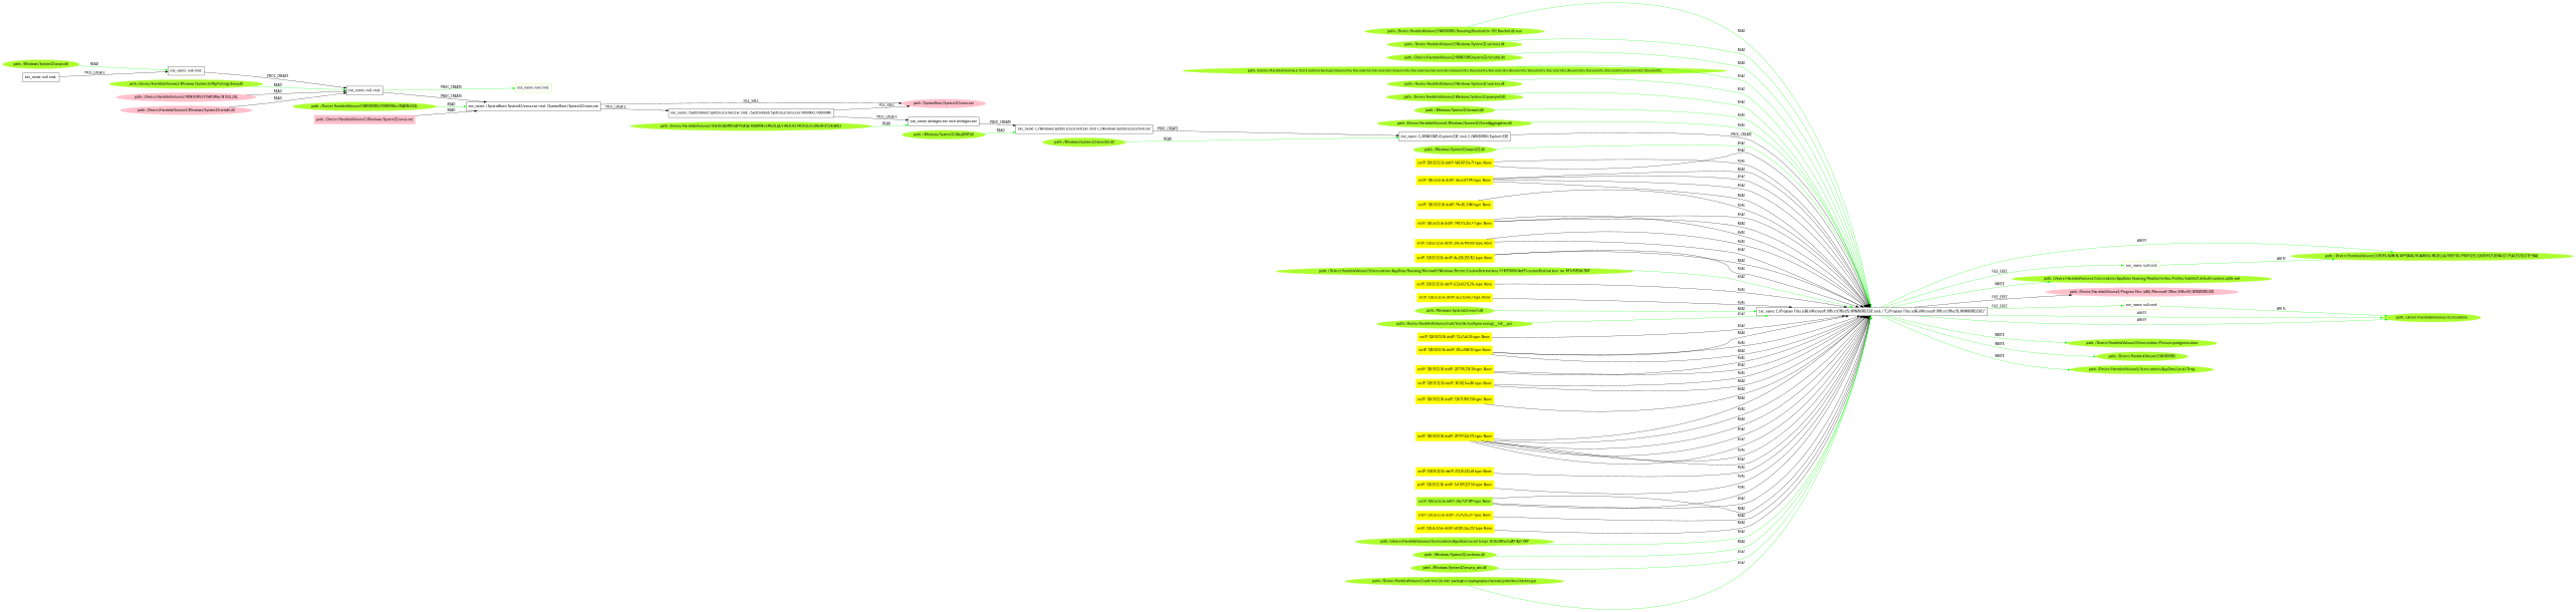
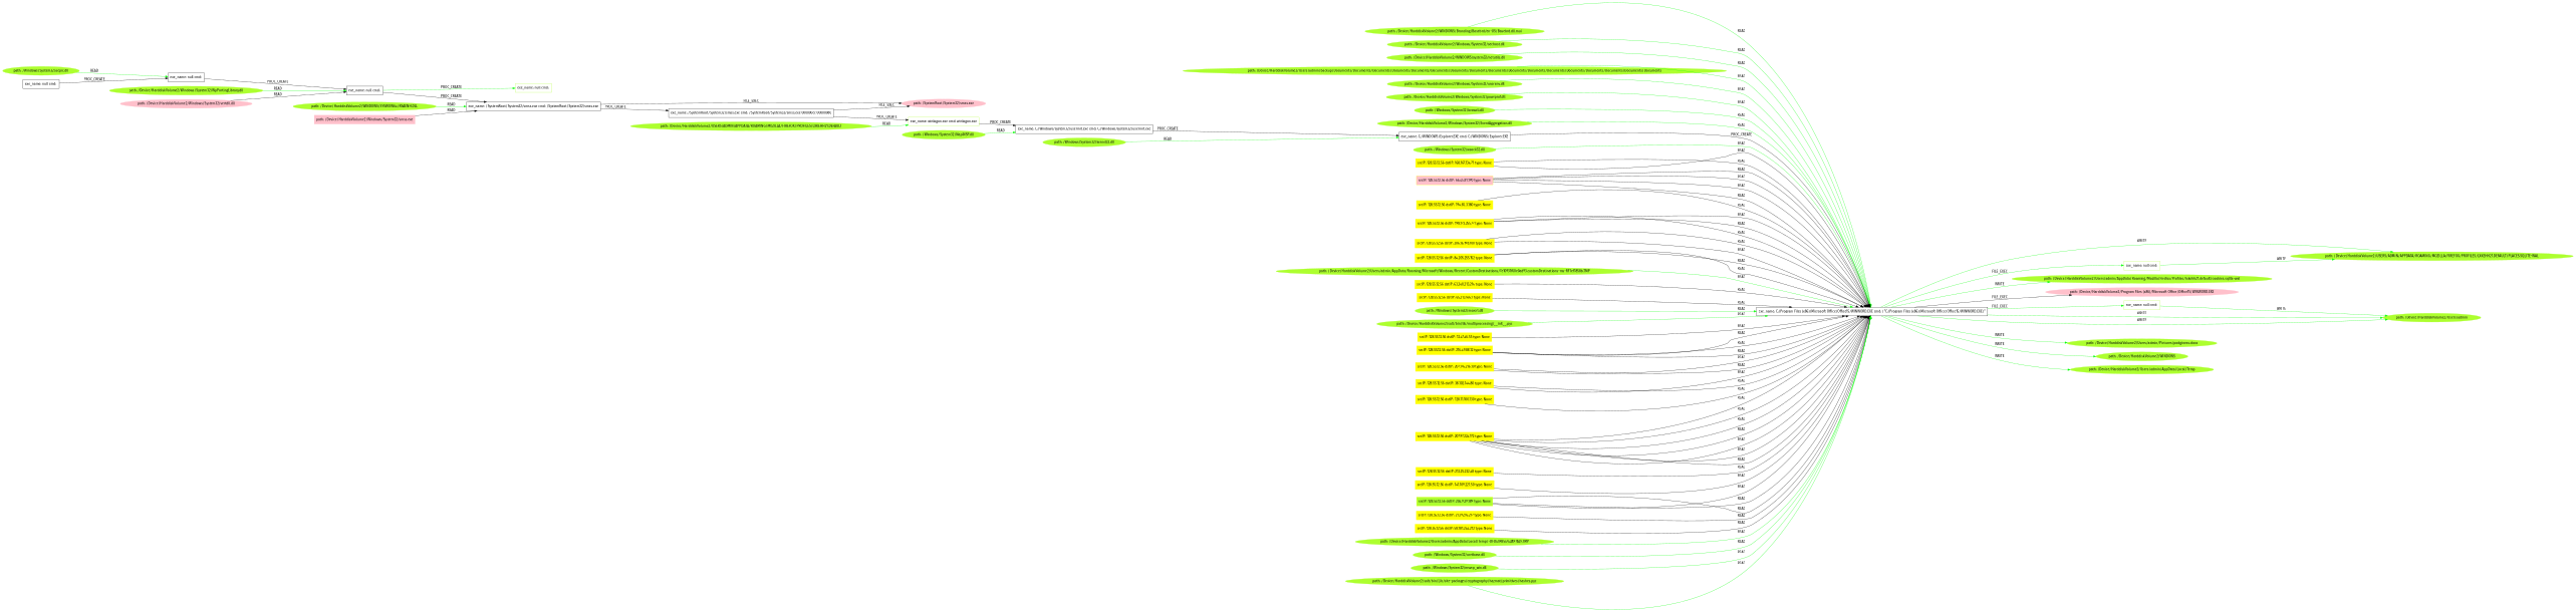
  digraph {
    fontname="Fira Sans"
    rankdir=LR
    node [color=greenyellow fontname="Fira Sans" shape=box style=filled]
    edge [color=black fontname="Fira Sans"]
    n1 [color=black label="exe_name: C:/Program Files (x86)/Microsoft Office/Office15/WINWORD.EXE cmd: /\"C:/Program Files (x86)/Microsoft Office/Office15/WINWORD.EXE/\"" style=solid]
    n2 [label="exe_name: null cmd: " style=solid]
    n3 [label="exe_name: null cmd: " style=solid]
    n4 [label="path: /Device/HarddiskVolume2/Users/admin/AppData/Roaming/Mozilla/Firefox/Profiles/lxkehh21.default/cookies.sqlite-wal" shape=oval]
    n5 [color=pink label="path: /Device/HarddiskVolume2/Program Files (x86)/Microsoft Office/Office15/WINWORD.EXE" shape=oval]
    n6 [label="path: /Device/HarddiskVolume2/USERS/ADMIN/APPDATA/ROAMING/MOZILLA/FIREFOX/PROFILES/LXKEHH21.DEFAULT/PLACES.SQLITE-WAL" shape=oval]
    n7 [label="path: /Device/HarddiskVolume2/Users/admin" shape=oval]
    n8 [label="path: /Device/HarddiskVolume2/Users/admin/Pictures/podginess.docx" shape=oval]
    n9 [label="path: /Device/HarddiskVolume2/WINDOWS" shape=oval]
    n10 [label="path: /Device/HarddiskVolume2/Users/admin/AppData/Local/Temp" shape=oval]
    n11 [label="path: /Device/HarddiskVolume2/WINDOWS/Branding/Basebrd/en-US/Basebrd.dll.mui" shape=oval]
    n12 [label="path: /Device/HarddiskVolume2/Windows/System32/sechost.dll" shape=oval]
    n13 [label="path: /Device/HarddiskVolume2/WINDOWS/system32/netutils.dll" shape=oval]
    n14 [label="path: /Device/HarddiskVolume2/Users/admin/backup/Documents/Documents/Documents/Documents/Documents/Documents/Documents/Documents/Documents/Documents/Documents/Documents/Documents/Documents/Documents/Documents/Documents" shape=oval]
    n15 [label="path: /Device/HarddiskVolume2/Windows/System32/userenv.dll" shape=oval]
    n16 [label="path: /Device/HarddiskVolume2/Windows/System32/powrprof.dll" shape=oval]
    n17 [label="path: /Windows/System32/aepic.dll" shape=oval]
    n18 [color=black label="exe_name: null cmd: " style=solid]
    n19 [color=black label="exe_name: null cmd: " style=solid]
    n20 [color=black label="exe_name: /SystemRoot/System32/smss.exe cmd: /SystemRoot/System32/smss.exe" style=solid]
    n21 [label="exe_name: null cmd: " style=solid]
    n22 [label="path: /Device/HarddiskVolume2/Windows/System32/WpPortingLibrary.dll" shape=oval]
    n23 [color=pink label="path: /SystemRoot/System32/smss.exe" shape=oval]
    n24 [color=black label="exe_name: /SystemRoot/System32/smss.exe cmd: /SystemRoot/System32/smss.exe 000000cc 00000080" style=solid]
    n25 [label="path: /Windows/System32/browcli.dll" shape=oval]
    n26 [color=black label="exe_name: null cmd: " style=solid]
-   n27 [color=pink label="path: /Device/HarddiskVolume2/WINDOWS/SYSWOW64/NTDLL.DLL" shape=oval]
    n28 [color=pink label="path: /Device/HarddiskVolume2/Windows/System32/vertdll.dll" shape=oval]
-   n29 [color=black label="exe_name: winlogon.exe cmd: winlogon.exe" style=solid]
+   n29 [label="exe_name: winlogon.exe cmd: winlogon.exe" style=solid]
    n30 [color=pink label="path: /Device/HarddiskVolume2/Windows/System32/smss.exe"]
    n31 [label="path: /Device/HarddiskVolume2/Windows/System32/EventAggregation.dll" shape=oval]
    n32 [color=black label="exe_name: C:/Windows/system32/userinit.exe cmd: C:/Windows/system32/userinit.exe" style=solid]
    n33 [color=black label="exe_name: C:/WINDOWS/Explorer.EXE cmd: C:/WINDOWS/Explorer.EXE" style=solid]
    n34 [label="path: /Windows/System32/wsock32.dll" shape=oval]
    n35 [label="path: /Device/HarddiskVolume2/WINDOWS/SYSWOW64/RSAENH.DLL" shape=oval]
    n36 [color=yellow label="srcIP: 128.55.12.56 dstIP: 168.167.134.71 type: None"]
-   n37 [color=yellow label="srcIP: 128.55.12.56 dstIP: 66.45.81.190 type: None"]
+   n37 [color=yellow label="srcIP: 128.55.12.56 dstIP: 66.45.81.190 type: None" fillcolor=pink]
    n38 [color=yellow label="srcIP: 128.55.12.56 dstIP: 194.65.3.180 type: None"]
    n39 [color=yellow label="srcIP: 128.55.12.56 dstIP: 198.173.255.77 type: None"]
    n40 [color=yellow label="srcIP: 128.55.12.56 dstIP: 206.16.198.100 type: None"]
    n41 [color=yellow label="srcIP: 128.55.12.56 dstIP: 84.205.255.152 type: None"]
    n42 [label="path: /Device/HarddiskVolume2/Users/admin/AppData/Roaming/Microsoft/Windows/Recent/CustomDestinations/7e10931f60e0ad93.customDestinations-ms~RF1ef1858b.TMP" shape=oval]
    n43 [color=yellow label="srcIP: 128.55.12.56 dstIP: 63.240.213.214 type: None"]
    n44 [color=yellow label="srcIP: 128.55.12.56 dstIP: 65.213.146.1 type: None"]
    n45 [label="path: /Windows/System32/msvcrt.dll" shape=oval]
    n46 [label="path: /Device/HarddiskVolume2/salt/bin/lib/multiprocessing/__init__.pyc" shape=oval]
    n47 [color=yellow label="srcIP: 128.55.12.56 dstIP: 12.47.46.55 type: None"]
    n48 [color=yellow label="srcIP: 128.55.12.56 dstIP: 216.49.88.12 type: None"]
    n49 [color=yellow label="srcIP: 128.55.12.56 dstIP: 207.176.216.10 type: None"]
    n50 [color=yellow label="srcIP: 128.55.12.56 dstIP: 38.102.144.80 type: None"]
    n51 [color=yellow label="srcIP: 128.55.12.56 dstIP: 128.11.100.130 type: None"]
    n52 [color=yellow label="srcIP: 128.55.12.56 dstIP: 207.97.224.172 type: None"]
    n53 [label="path: /Windows/System32/kernel32.dll" shape=oval]
    n54 [color=yellow label="srcIP: 128.55.12.56 dstIP: 212.25.232.48 type: None"]
    n55 [color=yellow label="srcIP: 128.55.12.56 dstIP: 141.109.221.50 type: None"]
    n56 [color=yellow fillcolor=greenyellow label="srcIP: 128.55.12.56 dstIP: 204.9.29.189 type: None"]
    n57 [color=yellow label="srcIP: 128.55.12.56 dstIP: 213.92.16.217 type: None"]
    n58 [color=yellow label="srcIP: 128.55.12.56 dstIP: 58.181.244.212 type: None"]
    n59 [label="path: /Windows/System32/NapiNSP.dll" shape=oval]
    n60 [label="path: /Device/HarddiskVolume2/Users/admin/AppData/Local/Temp/~DFD459B54742A97A2F.TMP" shape=oval]
    n61 [label="path: /Windows/System32/ucrtbase.dll" shape=oval]
    n62 [label="path: /Windows/System32/msvcp_win.dll" shape=oval]
    n63 [label="path: /Device/HarddiskVolume2/salt/bin/Lib/site-packages/cryptography/hazmat/primitives/hashes.pyc" shape=oval]
    n64 [label="path: /Device/HarddiskVolume2/USERS/ADMIN/APPDATA/ROAMING/MOZILLA/FIREFOX/PROFILES/LXKEHH21.DEFAULT" shape=oval]
    n1 -> n2 [color=green label=FILE_EXEC]
    n1 -> n3 [color=green label=FILE_EXEC]
    n1 -> n4 [color=green label=WRITE]
    n1 -> n5 [label=FILE_EXEC]
    n1 -> n6 [color=green label=WRITE]
    n1 -> n7 [color=green label=WRITE]
    n1 -> n7 [color=green label=WRITE]
    n1 -> n8 [color=green label=WRITE]
    n1 -> n9 [color=green label=WRITE]
    n1 -> n10 [color=green label=WRITE]
    n2 -> n7 [color=green label=WRITE]
    n3 -> n6 [color=green label=WRITE]
    n11 -> n1 [color=green label=READ]
    n12 -> n1 [color=green label=READ]
    n13 -> n1 [color=green label=READ]
    n14 -> n1 [color=green label=READ]
    n15 -> n1 [color=green label=READ]
    n16 -> n1 [color=green label=READ]
    n17 -> n18 [color=green label=READ]
    n18 -> n19 [label=PROC_CREATE]
    n19 -> n20 [label=PROC_CREATE]
    n19 -> n21 [color=green label=PROC_CREATE]
    n20 -> n23 [label=FILE_EXEC]
    n20 -> n24 [label=PROC_CREATE]
    n22 -> n19 [color=green label=READ]
    n24 -> n23 [label=FILE_EXEC]
    n24 -> n29 [label=PROC_CREATE]
    n25 -> n1 [color=green label=READ]
    n26 -> n18 [label=PROC_CREATE]
-   n27 -> n19 [label=READ]
    n28 -> n19 [label=READ]
    n29 -> n32 [label=PROC_CREATE]
    n30 -> n20 [label=READ]
    n31 -> n1 [color=green label=READ]
    n32 -> n33 [label=PROC_CREATE]
    n33 -> n1 [label=PROC_CREATE]
    n34 -> n1 [color=green label=READ]
    n35 -> n20 [color=green label=READ]
    n36 -> n1 [label=READ]
    n36 -> n1 [label=READ]
    n37 -> n1 [label=READ]
    n37 -> n1 [label=READ]
    n37 -> n1 [label=READ]
    n37 -> n1 [label=READ]
    n38 -> n1 [label=READ]
    n39 -> n1 [label=READ]
    n39 -> n1 [label=READ]
    n39 -> n1 [label=READ]
    n40 -> n1 [label=READ]
    n40 -> n1 [label=READ]
    n41 -> n1 [label=READ]
    n41 -> n1 [label=READ]
    n42 -> n1 [color=green label=READ]
    n43 -> n1 [label=READ]
    n44 -> n1 [label=READ]
    n45 -> n1 [color=green label=READ]
    n46 -> n1 [color=green label=READ]
    n47 -> n1 [label=READ]
    n48 -> n1 [label=READ]
    n48 -> n1 [label=READ]
    n48 -> n1 [label=READ]
    n49 -> n1 [label=READ]
    n49 -> n1 [label=READ]
    n50 -> n1 [label=READ]
    n50 -> n1 [label=READ]
    n51 -> n1 [label=READ]
    n52 -> n1 [label=READ]
    n52 -> n1 [label=READ]
    n52 -> n1 [label=READ]
    n52 -> n1 [label=READ]
    n52 -> n1 [label=READ]
    n52 -> n1 [label=READ]
    n52 -> n1 [label=READ]
    n53 -> n33 [color=green label=READ]
    n54 -> n1 [label=READ]
    n55 -> n1 [label=READ]
    n56 -> n1 [label=READ]
    n56 -> n1 [label=READ]
    n56 -> n1 [label=READ]
    n57 -> n1 [label=READ]
    n58 -> n1 [label=READ]
    n59 -> n32 [color=green label=READ]
    n60 -> n1 [color=green label=READ]
    n61 -> n1 [color=green label=READ]
    n62 -> n1 [color=green label=READ]
    n63 -> n1 [color=green label=READ]
    n64 -> n29 [color=green label=READ]
  }
